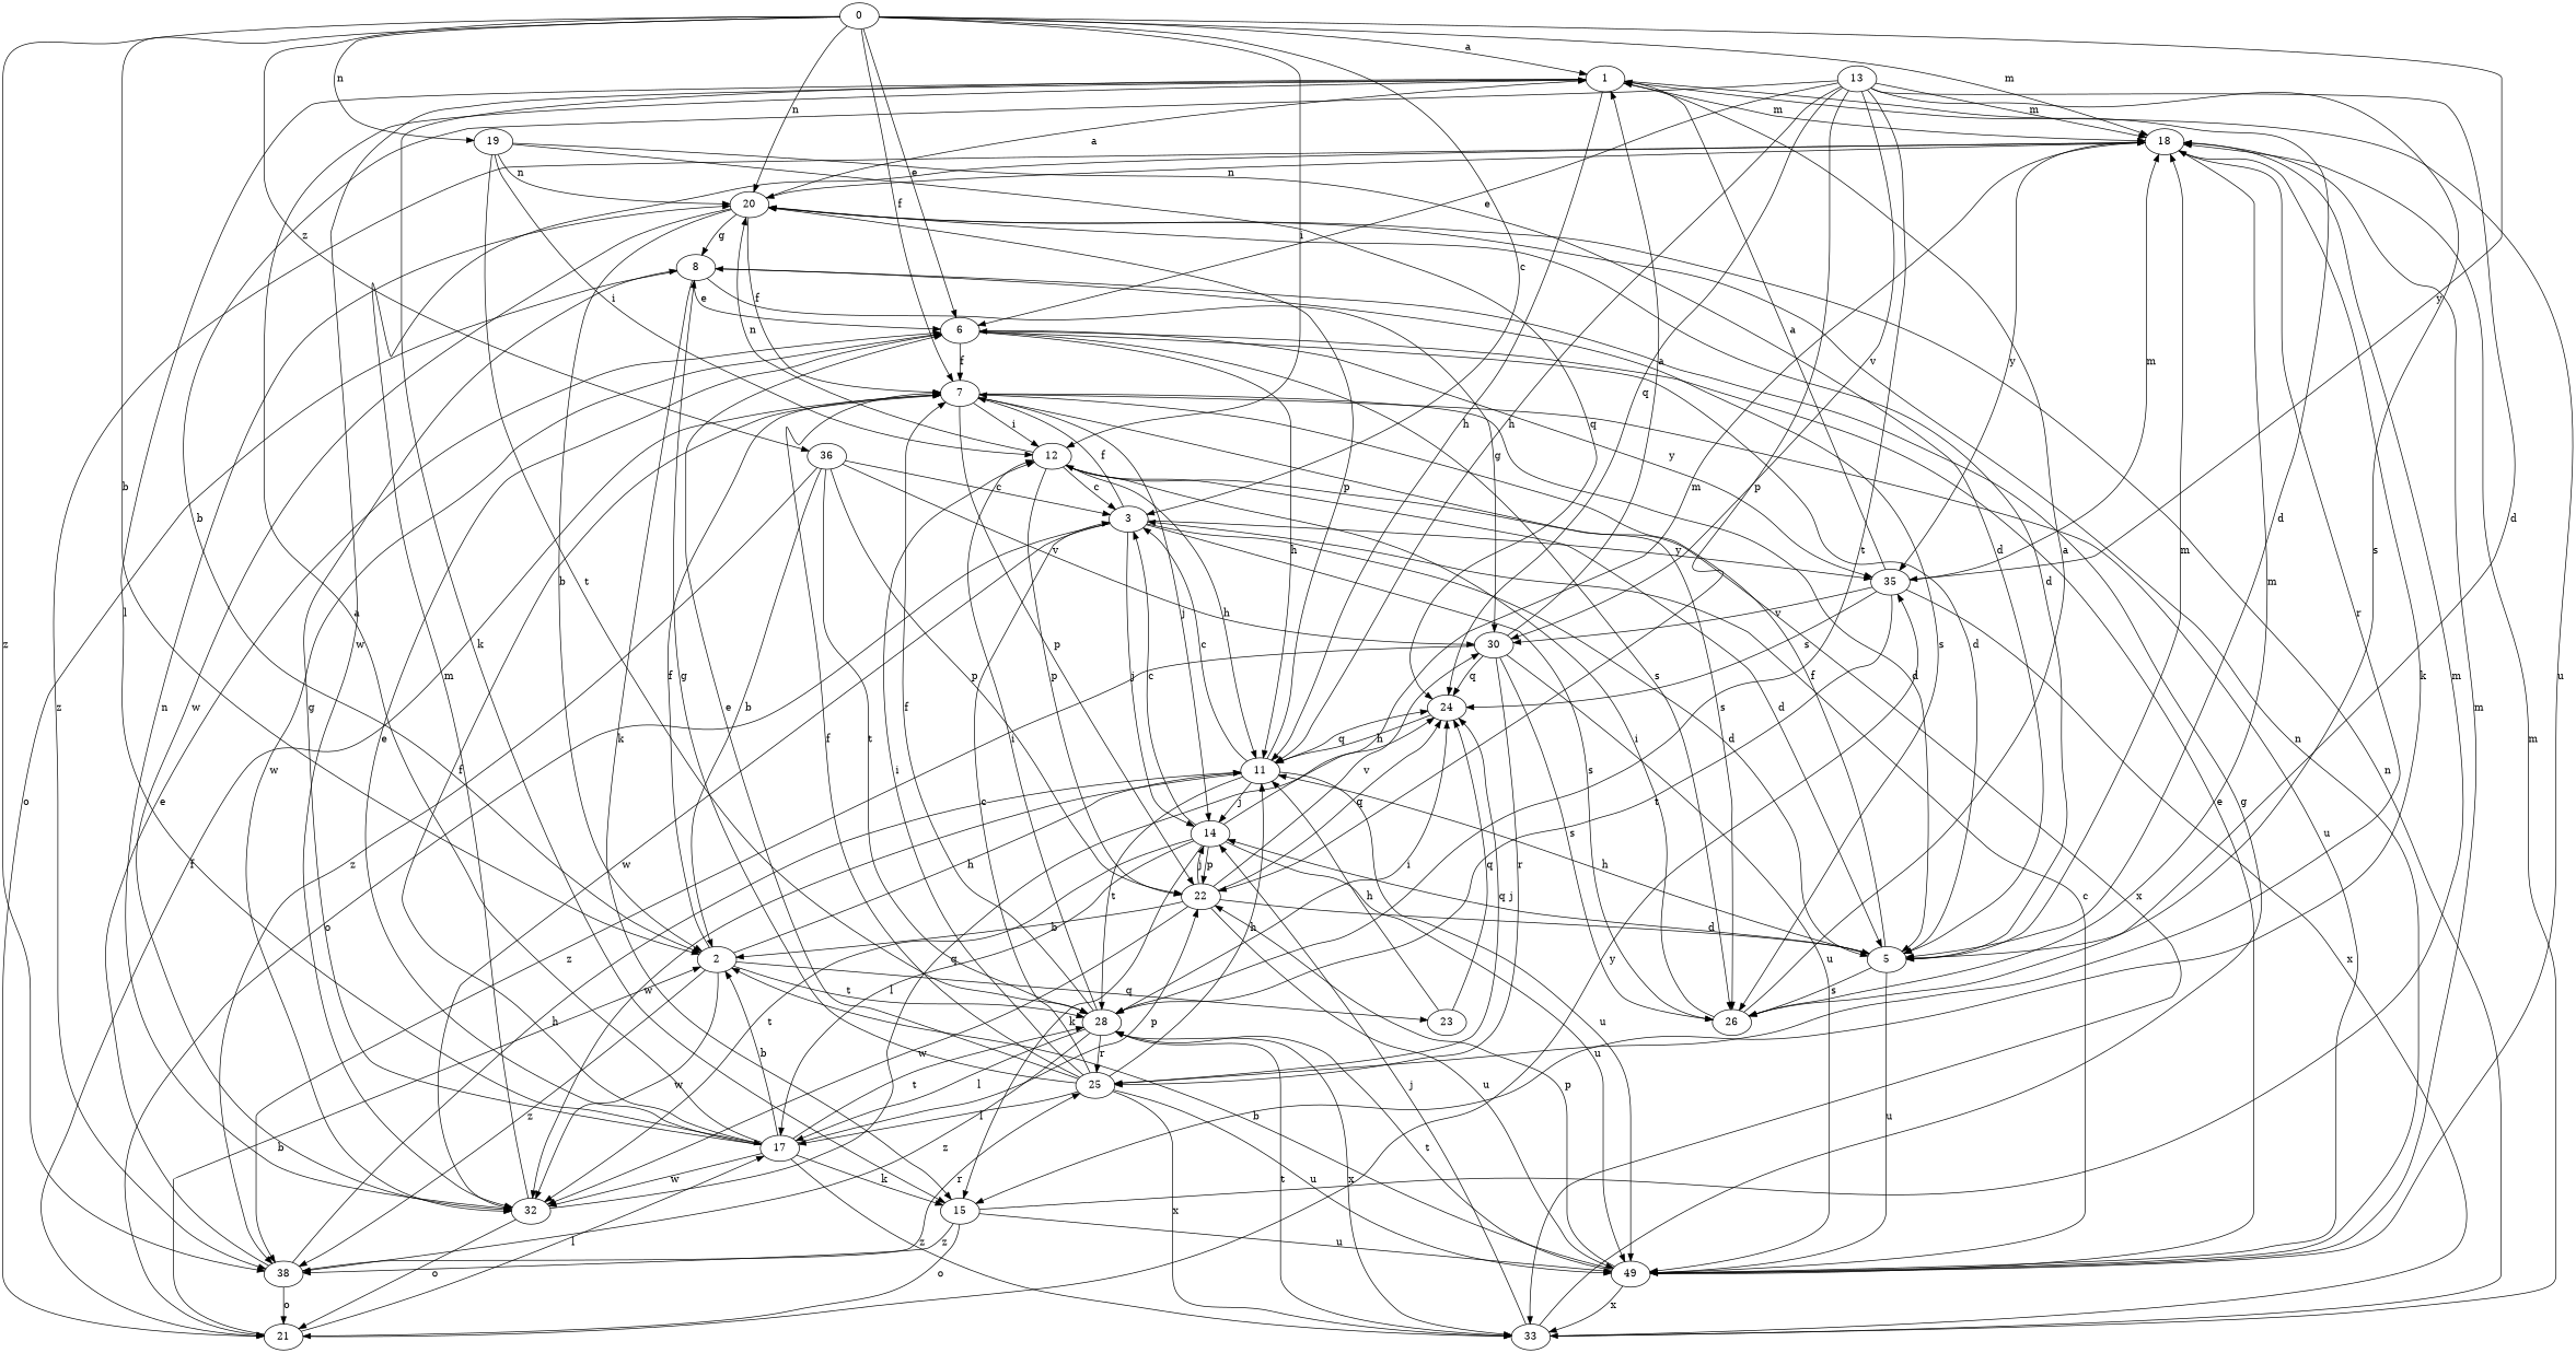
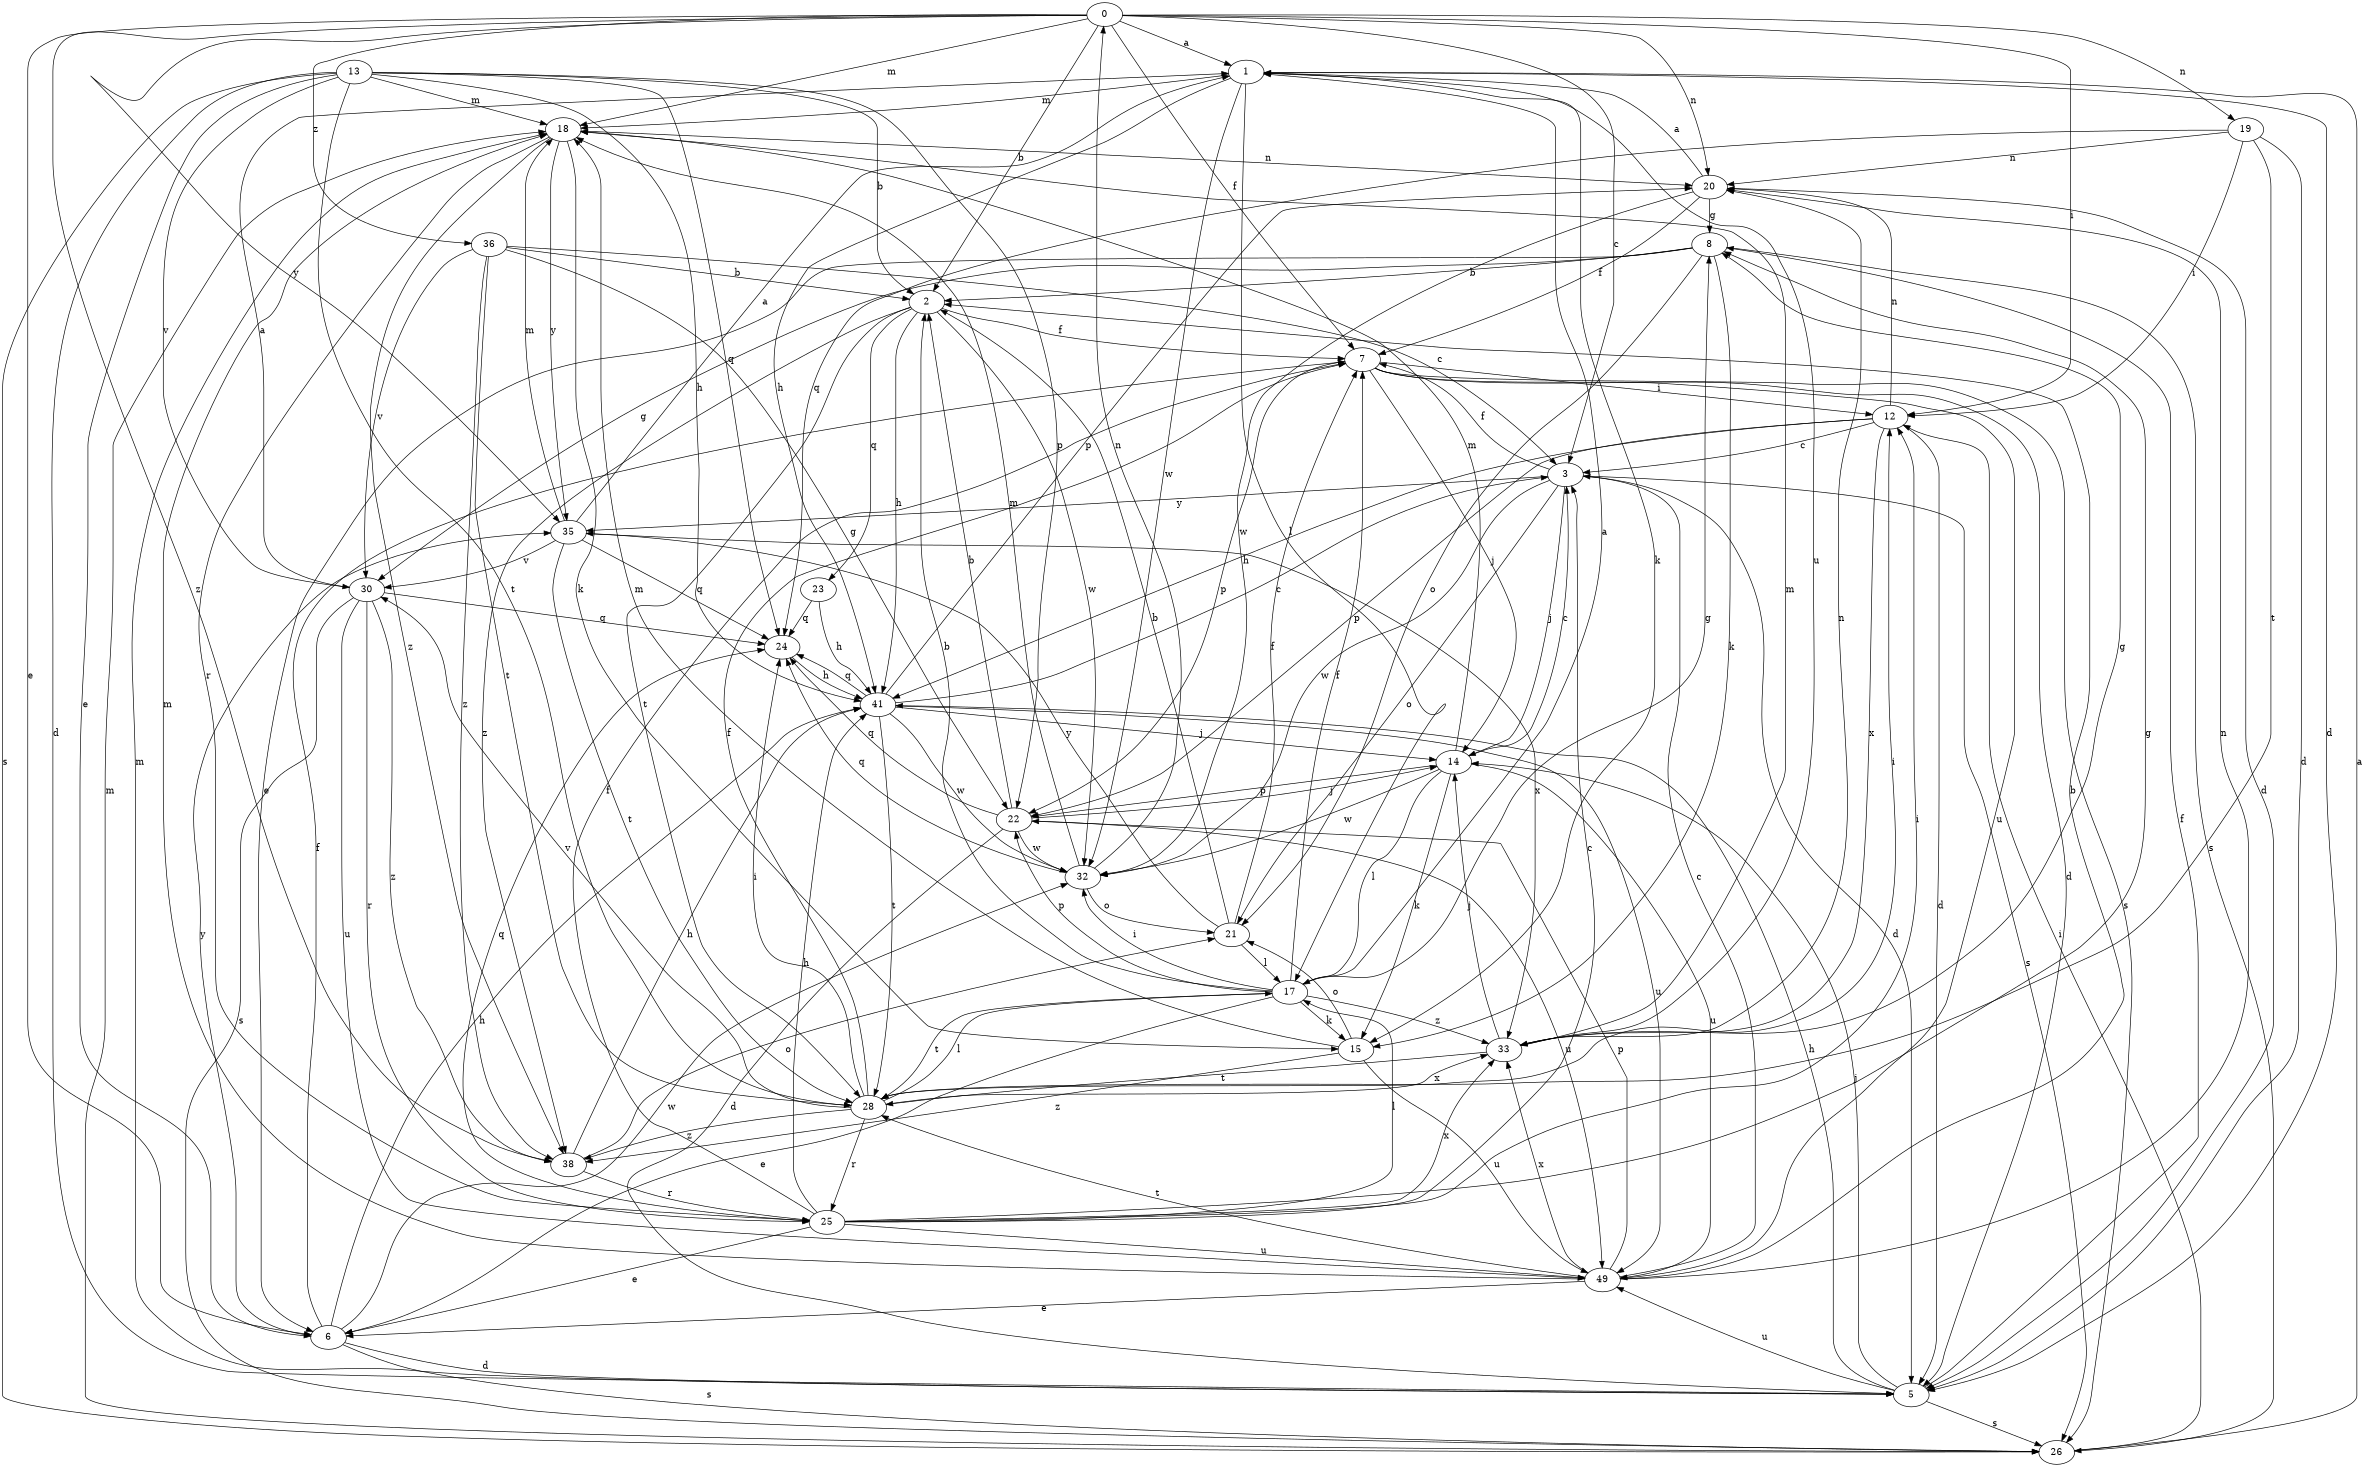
  strict digraph {
    0
    1
    2
    3
    6
    7
    12
    18
    19
    20
    35
    36
    38
    5
-   11
+   11 [label=41]
    15
    17
    n18 [label=49]
    32
    23
    28
    14
    21
    26
    22
    33
    25
    24
    8
    30
    13
    0 -> 1 [label=a]
    0 -> 2 [label=b]
    0 -> 3 [label=c]
    0 -> 6 [label=e]
    0 -> 7 [label=f]
    0 -> 12 [label=i]
    0 -> 18 [label=m]
    0 -> 19 [label=n]
    0 -> 20 [label=n]
    0 -> 35 [label=y]
    0 -> 36 [label=z]
    0 -> 38 [label=z]
    1 -> 18 [label=m]
    1 -> 5 [label=d]
    1 -> 11 [label=h]
    1 -> 15 [label=k]
    1 -> 17 [label=l]
-   1 -> n18 [label=u]
+   1 -> 33 [label=u]
    1 -> 32 [label=w]
    2 -> 7 [label=f]
    2 -> 38 [label=z]
    2 -> 11 [label=h]
    2 -> 32 [label=w]
    2 -> 23 [label=q]
    2 -> 28 [label=t]
    3 -> 7 [label=f]
    3 -> 35 [label=y]
    3 -> 5 [label=d]
    3 -> 32 [label=w]
    3 -> 14 [label=j]
    3 -> 21 [label=o]
    3 -> 26 [label=s]
    6 -> 7 [label=f]
    6 -> 35 [label=y]
    6 -> 5 [label=d]
    6 -> 11 [label=h]
    6 -> 32 [label=w]
    6 -> 26 [label=s]
    7 -> 12 [label=i]
    7 -> 5 [label=d]
    7 -> n18 [label=u]
    7 -> 14 [label=j]
    7 -> 26 [label=s]
    7 -> 22 [label=p]
    12 -> 3 [label=c]
    12 -> 20 [label=n]
    12 -> 5 [label=d]
    12 -> 11 [label=h]
    12 -> 22 [label=p]
    12 -> 33 [label=x]
    18 -> 20 [label=n]
    18 -> 35 [label=y]
    18 -> 38 [label=z]
    18 -> 15 [label=k]
    18 -> 25 [label=r]
    19 -> 12 [label=i]
    19 -> 20 [label=n]
    19 -> 5 [label=d]
    19 -> 28 [label=t]
    19 -> 24 [label=q]
    20 -> 1 [label=a]
-   20 -> 2 [label=b]
+   8 -> 2 [label=b]
    20 -> 7 [label=f]
    20 -> 5 [label=d]
    20 -> 32 [label=w]
    20 -> 8 [label=g]
    35 -> 1 [label=a]
    35 -> 18 [label=m]
    35 -> 28 [label=t]
    35 -> 33 [label=x]
-   35 -> 24 [label=s]
+   35 -> 24 [label=q]
    35 -> 30 [label=v]
    36 -> 2 [label=b]
    36 -> 3 [label=c]
    36 -> 38 [label=z]
    36 -> 28 [label=t]
-   36 -> 22 [label=p]
+   36 -> 22 [label=g]
    36 -> 30 [label=v]
-   38 -> 6 [label=e]
    38 -> 11 [label=h]
    38 -> 21 [label=o]
    38 -> 25 [label=r]
-   5 -> 7 [label=f]
+   5 -> 8 [label=f]
    5 -> 18 [label=m]
    5 -> 11 [label=h]
    5 -> n18 [label=u]
    5 -> 14 [label=j]
    5 -> 26 [label=s]
    11 -> 3 [label=c]
    11 -> 20 [label=p]
    11 -> n18 [label=u]
    11 -> 32 [label=w]
    11 -> 28 [label=t]
    11 -> 14 [label=j]
    11 -> 24 [label=q]
    15 -> 18 [label=m]
    15 -> 38 [label=z]
    15 -> n18 [label=u]
    15 -> 21 [label=o]
    17 -> 1 [label=a]
    17 -> 2 [label=b]
    17 -> 6 [label=e]
    17 -> 7 [label=f]
    17 -> 15 [label=k]
-   17 -> 32 [label=w]
+   17 -> 32 [label=i]
    17 -> 28 [label=t]
    17 -> 22 [label=p]
    17 -> 33 [label=z]
    17 -> 8 [label=g]
    n18 -> 2 [label=b]
    n18 -> 3 [label=c]
    n18 -> 6 [label=e]
    n18 -> 18 [label=m]
    n18 -> 20 [label=n]
    n18 -> 28 [label=t]
    n18 -> 22 [label=p]
    n18 -> 33 [label=x]
    32 -> 18 [label=m]
-   32 -> 20 [label=n]
+   32 -> 0 [label=n]
    32 -> 21 [label=o]
    32 -> 24 [label=q]
    23 -> 11 [label=h]
    23 -> 24 [label=q]
    28 -> 7 [label=f]
    28 -> 12 [label=i]
    28 -> 38 [label=z]
    28 -> 17 [label=l]
    28 -> 33 [label=x]
    28 -> 25 [label=r]
    28 -> 24 [label=i]
    14 -> 3 [label=c]
    14 -> 18 [label=m]
    14 -> 15 [label=k]
    14 -> 17 [label=l]
    14 -> n18 [label=u]
-   14 -> 32 [label=t]
+   14 -> 32 [label=w]
    14 -> 22 [label=p]
    21 -> 2 [label=b]
    21 -> 7 [label=f]
    21 -> 35 [label=y]
    21 -> 17 [label=l]
    26 -> 1 [label=a]
    26 -> 12 [label=i]
    26 -> 18 [label=m]
    22 -> 2 [label=b]
    22 -> 5 [label=d]
    22 -> n18 [label=u]
    22 -> 32 [label=w]
    22 -> 14 [label=j]
    22 -> 24 [label=q]
-   22 -> 30 [label=v]
+   28 -> 30 [label=v]
    33 -> 18 [label=m]
    33 -> 20 [label=n]
    33 -> 28 [label=t]
    33 -> 14 [label=j]
    33 -> 8 [label=g]
    25 -> 3 [label=c]
    25 -> 6 [label=e]
    25 -> 7 [label=f]
    25 -> 12 [label=i]
    25 -> 11 [label=h]
    25 -> 17 [label=l]
    25 -> n18 [label=u]
    25 -> 33 [label=x]
    25 -> 24 [label=q]
    25 -> 8 [label=g]
    24 -> 11 [label=h]
    8 -> 6 [label=e]
    8 -> 15 [label=k]
    8 -> 21 [label=o]
    8 -> 26 [label=s]
    8 -> 30 [label=g]
    30 -> 1 [label=a]
    30 -> 38 [label=z]
    30 -> n18 [label=u]
    30 -> 26 [label=s]
    30 -> 25 [label=r]
    30 -> 24 [label=q]
    13 -> 2 [label=b]
    13 -> 6 [label=e]
    13 -> 18 [label=m]
    13 -> 5 [label=d]
    13 -> 11 [label=h]
    13 -> 28 [label=t]
    13 -> 26 [label=s]
    13 -> 22 [label=p]
    13 -> 24 [label=q]
    13 -> 30 [label=v]
  }
